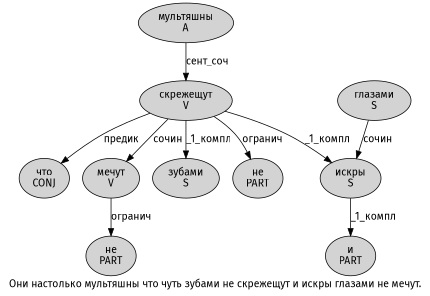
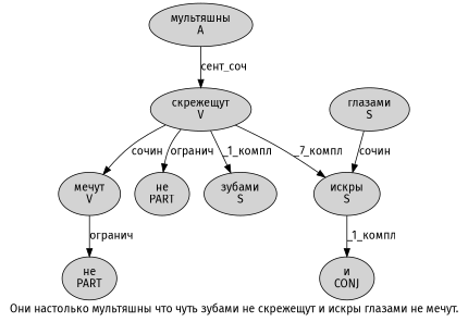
  digraph {
    fontname="Fira Sans"
    label="Они настолько мультяшны что чуть зубами не скрежещут и искры глазами не мечут."
    node [fillcolor=lightgray fontname="Fira Sans" penwidth=1 shape=ellipse style=filled]
    edge [fontname="Fira Sans"]
    n1 [label="мультяшны\nA"]
    n2 [label="скрежещут\nV"]
-   n3 [label="что\nCONJ"]
    n4 [label="зубами\nS"]
    n5 [label="не\nPART"]
    n6 [label="искры\nS"]
    n7 [label="мечут\nV"]
-   n8 [label="и\nPART"]
+   n8 [label="и\nCONJ"]
    n9 [label="не\nPART"]
    n10 [label="глазами\nS"]
    n1 -> n2 [label="сент_соч"]
-   n2 -> n3 [label="предик"]
    n2 -> n4 [label="_1_компл"]
    n2 -> n5 [label="огранич"]
-   n2 -> n6 [label="_1_компл"]
+   n2 -> n6 [label="_7_компл"]
    n2 -> n7 [label="сочин"]
    n6 -> n8 [label="_1_компл"]
    n7 -> n9 [label="огранич"]
    n10 -> n6 [label="сочин"]
  }
